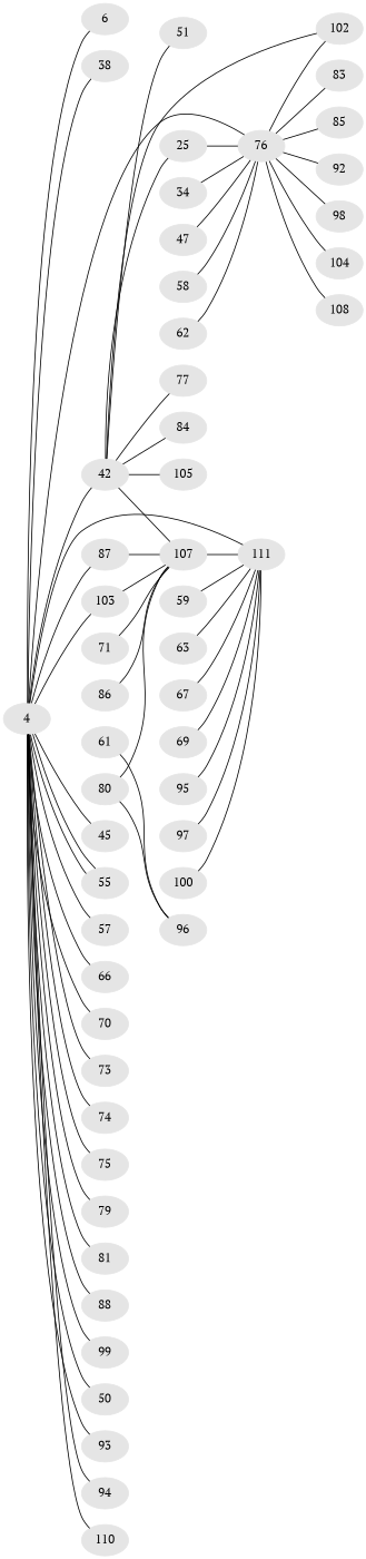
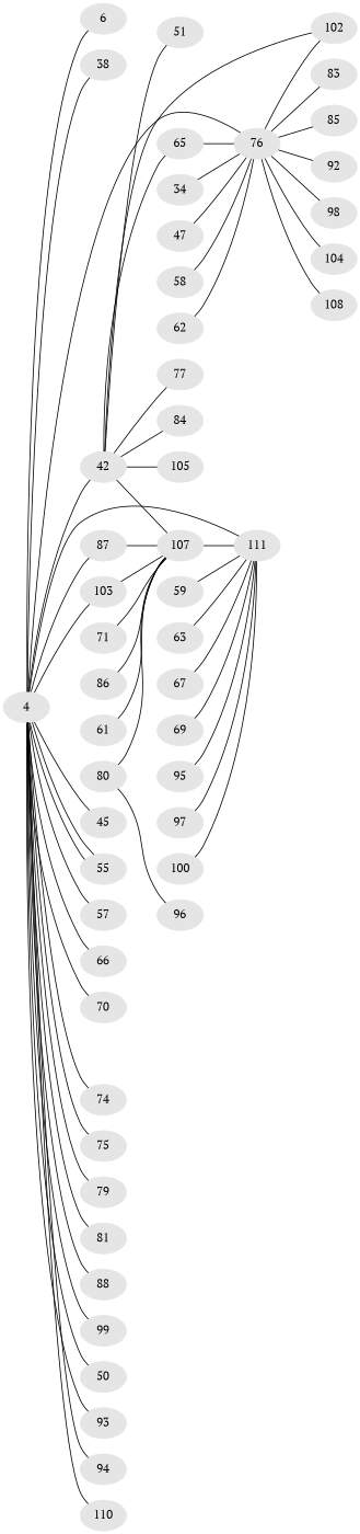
  graph {
    fontname="PT Serif"
    rankdir=LR
    node [color=gray90 fontname="PT Serif" style=filled]
    edge [fontname="PT Serif"]
    4 [super="+1"]
    6
    38
    42 [super="+2+14+26+27+29+36"]
    45
    55
    57 [super="+16"]
    66
    70
-   73
    74
    75 [super="+43"]
    76 [super="+3+68+15+24+31"]
    79
    81
    87
    88
    n18 [label=99]
    n19 [label=50]
    93
    94
    103 [super="+60"]
    110
    111 [super="+91+106+10+109"]
    51
-   65 [super="+49" label=25]
+   65 [super="+49"]
    77
    84
    102 [super="+99"]
    105
    107 [super="+82+53+101"]
    83 [super="+78"]
    85
    92
    98
    104
    108
    34
    47
    58
    59
    61 [super="+22"]
    62
    63
    67 [super="+48+54"]
    69
    71
    80 [super="+12+23"]
    96
    86
    95
    97
    100
    4 -- 6
    4 -- 38
    4 -- 42 [weight=3]
    4 -- 45
    4 -- 55
    4 -- 55
    4 -- 57
    4 -- 66
    4 -- 70
-   4 -- 73 [weight=2]
    4 -- 74
    4 -- 75
    4 -- 76 [weight=5]
    4 -- 79
    4 -- 81
    4 -- 87
    4 -- 88
    4 -- n18
    4 -- n19
    4 -- 93
    4 -- 94
    4 -- 103
    4 -- 110
    4 -- 111 [weight=6]
    42 -- 51
    42 -- 65
    42 -- 77
    42 -- 84
    42 -- 102
    42 -- 105
    42 -- 107 [weight=2]
    76 -- 102
    76 -- 83
    76 -- 85
    76 -- 92
    76 -- 98
    76 -- 104
    76 -- 108
    87 -- 107
    103 -- 107
    65 -- 76
    107 -- 111 [weight=5]
    34 -- 76
    47 -- 76
    58 -- 76
    59 -- 111
-   61 -- 96
+   61 -- 107
    62 -- 76
    63 -- 111
    67 -- 111
    69 -- 111
    71 -- 107
    80 -- 107 [weight=2]
    80 -- 96
    86 -- 107
    95 -- 111
    97 -- 111
    100 -- 111
  }
